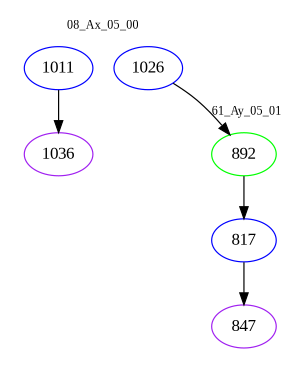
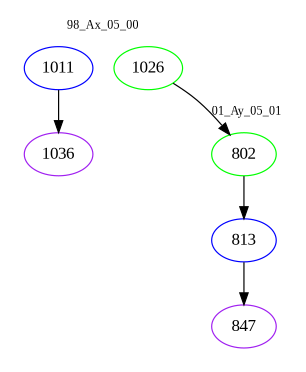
  digraph {
    fontname="Liberation Serif"
    node [color=green fontname="Liberation Serif"]
    edge [color=black fontname="Liberation Serif"]
-   n1 [label=892]
-   n2 [color=blue label=817]
+   n1 [label=802]
+   n2 [color=blue label=813]
    n3 [color=purple label=847]
-   n4 [color=blue label=1026]
+   n4 [label=1026]
    n5 [color=blue label=1011]
    n6 [color=purple label=1036]
    subgraph cluster_1 {
      color=white
      fontsize=10
-     label="61_Ay_05_01"
+     label="01_Ay_05_01"
      n1
      n2
      n3
    }
    subgraph cluster_2 {
      color=white
      fontsize=10
-     label="08_Ax_05_00"
+     label="98_Ax_05_00"
      n4
      n5
      n6
    }
    n1 -> n2
    n2 -> n3
    n4 -> n1
    n5 -> n6
  }
